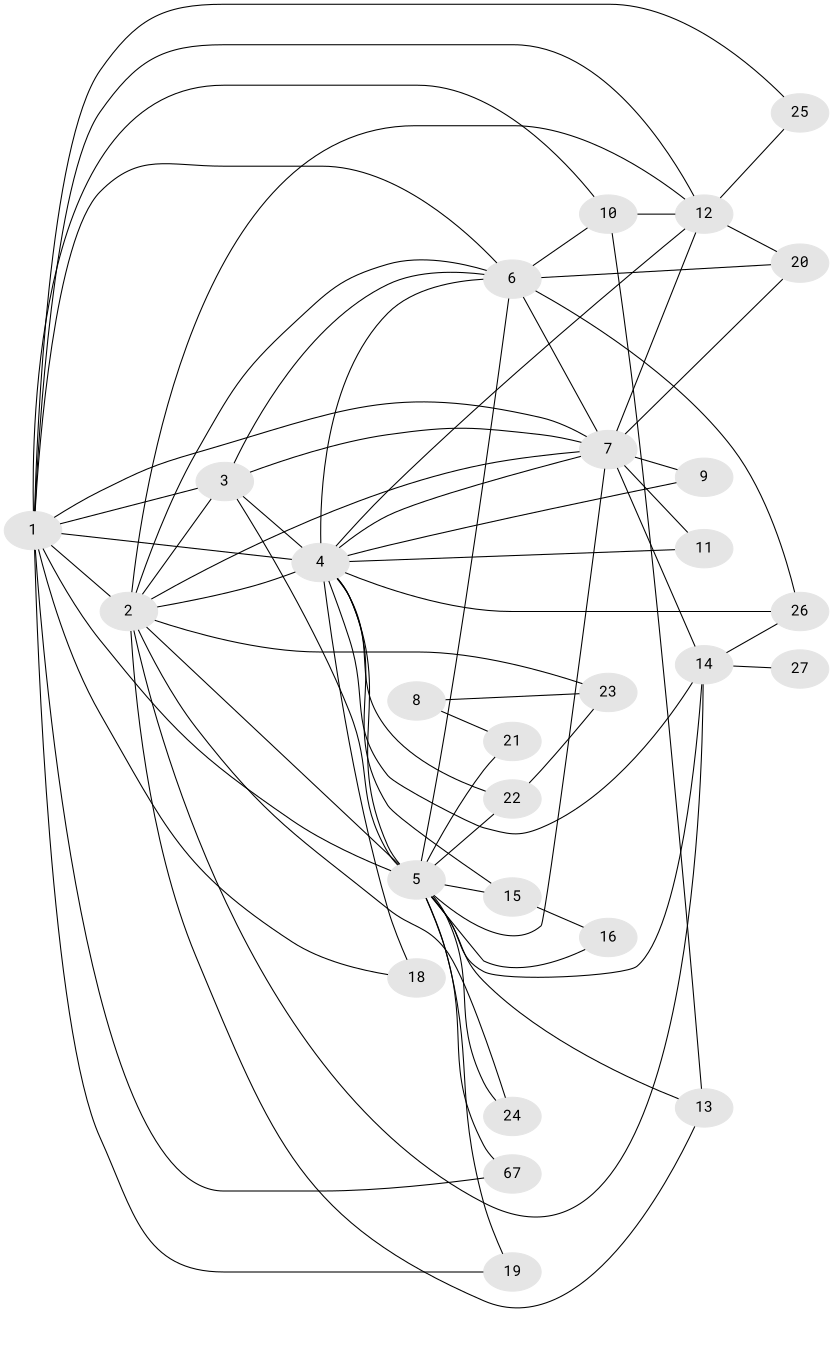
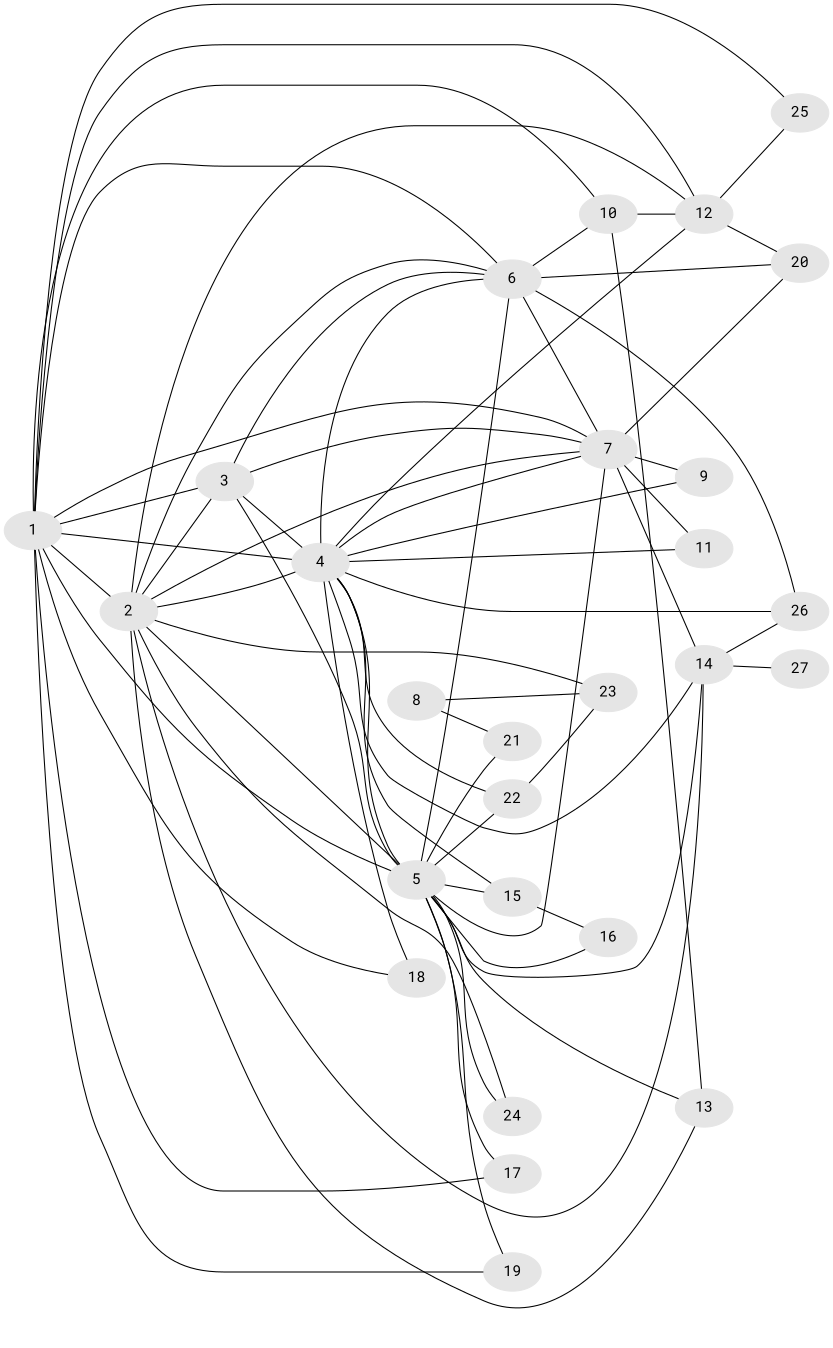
  graph {
    fontname="Roboto Mono"
    rankdir=LR
    node [color=gray90 fontname="Roboto Mono" style=filled]
    edge [fontname="Roboto Mono" weight=1.0]
    1
    2
    3
    4
    5
    6
    7
    10
    12
-   17 [label=67]
+   17
    18
    19
    25
    13
    14
    24
    23
    9
    11
    15
    22
    26
    16
    21
    20
    8
    27
    1 -- 2
    1 -- 3 [weight=2.0]
    1 -- 4 [weight=2.0]
    1 -- 5 [weight=3.0]
    1 -- 6
    1 -- 7 [weight=2.0]
    1 -- 10
    1 -- 12
    1 -- 17
    1 -- 18
    1 -- 19
    1 -- 25
    2 -- 3
    2 -- 4 [weight=3.0]
    2 -- 5 [weight=4.0]
    2 -- 6
    2 -- 7 [weight=2.0]
    2 -- 12 [weight=2.0]
    2 -- 13
    2 -- 14
    2 -- 24
    2 -- 23
    3 -- 4 [weight=2.0]
    3 -- 5 [weight=8.0]
    3 -- 6
    3 -- 7 [weight=3.0]
    4 -- 5 [weight=5.0]
    4 -- 6 [weight=3.0]
    4 -- 7 [weight=4.0]
    4 -- 12
    4 -- 18
    4 -- 14
    4 -- 9
    4 -- 11
    4 -- 15
    4 -- 22
    4 -- 26
    5 -- 6 [weight=2.0]
    5 -- 7 [weight=5.0]
    5 -- 17
    5 -- 19
    5 -- 13
    5 -- 14
    5 -- 24
    5 -- 15 [weight=2.0]
    5 -- 22
    5 -- 16
    5 -- 21
    6 -- 7 [weight=2.0]
    6 -- 10
    6 -- 26
    6 -- 20
-   7 -- 12 [weight=5.0]
    7 -- 14 [weight=2.0]
    7 -- 9
    7 -- 11
    7 -- 20
    10 -- 12
    10 -- 13
    12 -- 25
    12 -- 20
    14 -- 26 [weight=2.0]
    14 -- 27
    15 -- 16
    22 -- 23
    8 -- 23
    8 -- 21
  }
